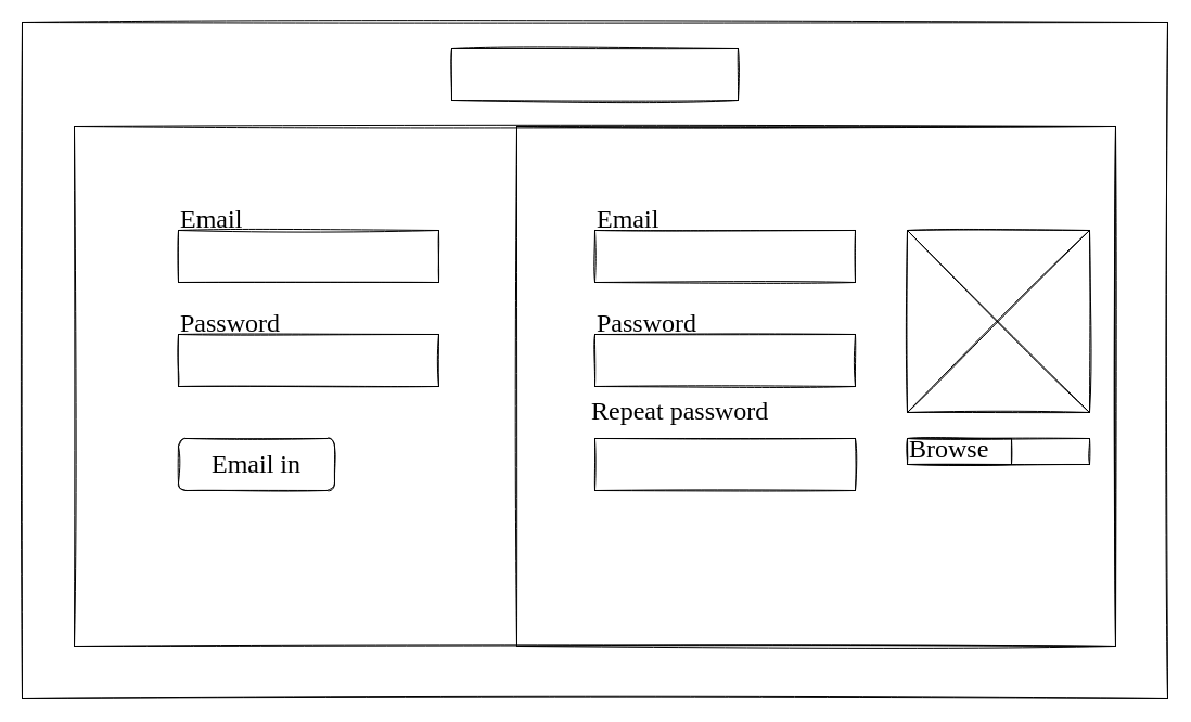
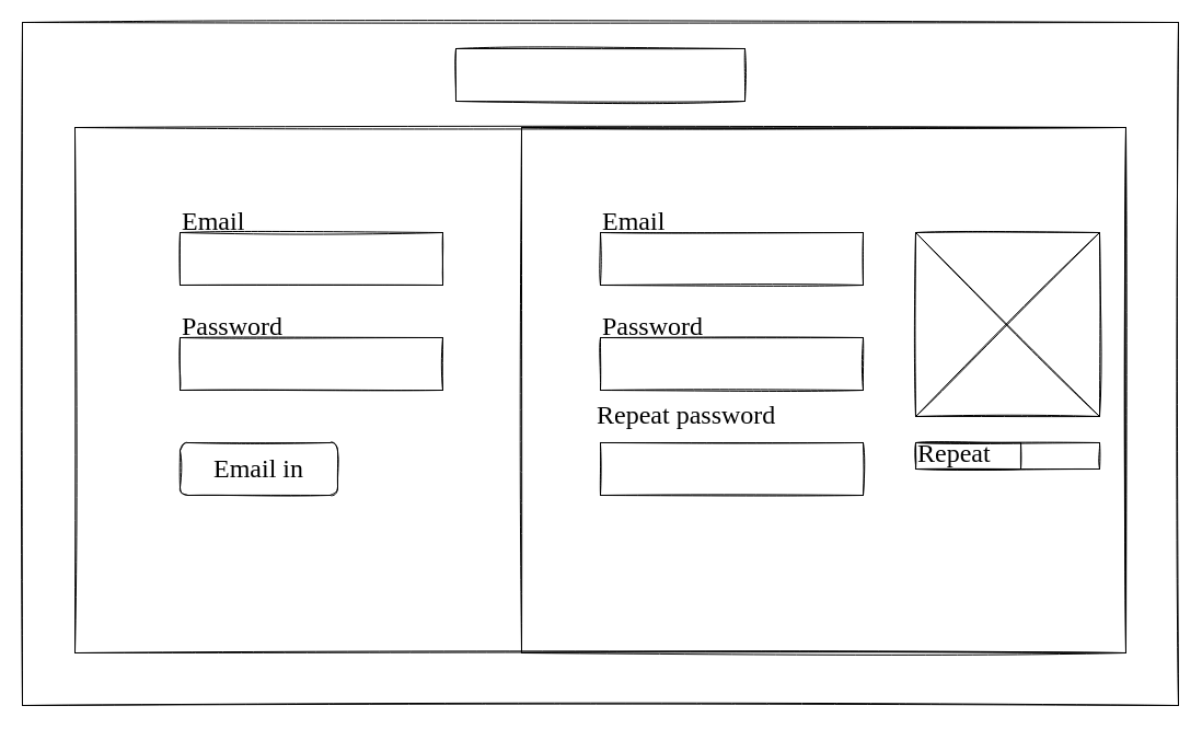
  <mxCell id="0" />
  <mxCell id="1" parent="0" />
  <mxCell id="2" value="" style="rounded=0;whiteSpace=wrap;html=1;fillColor=none;sketch=1;shadow=0;glass=0;" parent="1" vertex="1"><mxGeometry x="20" y="20" width="1056" height="624" as="geometry" /></mxCell>
  <mxCell id="3" value="" style="rounded=0;whiteSpace=wrap;html=1;fillColor=none;sketch=1;shadow=0;glass=0;" parent="1" vertex="1"><mxGeometry x="68" y="116" width="960" height="480" as="geometry" /></mxCell>
  <mxCell id="4" value="" style="rounded=0;whiteSpace=wrap;html=1;fillColor=none;sketch=1;shadow=0;glass=0;" parent="1" vertex="1"><mxGeometry x="164" y="212" width="240" height="48" as="geometry" /></mxCell>
  <mxCell id="5" value="" style="rounded=0;whiteSpace=wrap;html=1;fillColor=none;sketch=1;shadow=0;glass=0;" parent="1" vertex="1"><mxGeometry x="164" y="308" width="240" height="48" as="geometry" /></mxCell>
  <mxCell id="6" value="Email" style="text;html=1;strokeColor=none;fillColor=none;align=left;verticalAlign=middle;whiteSpace=wrap;rounded=0;shadow=0;glass=0;sketch=1;fontFamily=Comic Sans MS;fontSize=24;" parent="1" vertex="1"><mxGeometry x="164" y="192" width="240" height="20" as="geometry" /></mxCell>
  <mxCell id="7" value="Password" style="text;html=1;strokeColor=none;fillColor=none;align=left;verticalAlign=middle;whiteSpace=wrap;rounded=0;shadow=0;glass=0;sketch=1;fontFamily=Comic Sans MS;fontSize=24;" parent="1" vertex="1"><mxGeometry x="164" y="288" width="240" height="20" as="geometry" /></mxCell>
  <mxCell id="8" value="Email in" style="rounded=1;whiteSpace=wrap;html=1;shadow=0;glass=0;sketch=1;fontFamily=Comic Sans MS;fontSize=24;fillColor=none;align=center;" parent="1" vertex="1"><mxGeometry x="164" y="404" width="144" height="48" as="geometry" /></mxCell>
  <mxCell id="9" value="" style="rounded=0;whiteSpace=wrap;html=1;shadow=0;glass=0;sketch=1;fontFamily=Comic Sans MS;fontSize=24;fillColor=none;align=left;" parent="1" vertex="1"><mxGeometry x="416" y="44" width="264" height="48" as="geometry" /></mxCell>
  <mxCell id="10" value="" style="rounded=0;whiteSpace=wrap;html=1;fillColor=none;sketch=1;shadow=0;glass=0;" vertex="1" parent="1"><mxGeometry x="548" y="212" width="240" height="48" as="geometry" /></mxCell>
  <mxCell id="11" value="" style="rounded=0;whiteSpace=wrap;html=1;fillColor=none;sketch=1;shadow=0;glass=0;" vertex="1" parent="1"><mxGeometry x="548" y="308" width="240" height="48" as="geometry" /></mxCell>
  <mxCell id="12" value="Email" style="text;html=1;strokeColor=none;fillColor=none;align=left;verticalAlign=middle;whiteSpace=wrap;rounded=0;shadow=0;glass=0;sketch=1;fontFamily=Comic Sans MS;fontSize=24;" vertex="1" parent="1"><mxGeometry x="548" y="192" width="240" height="20" as="geometry" /></mxCell>
  <mxCell id="13" value="Password" style="text;html=1;strokeColor=none;fillColor=none;align=left;verticalAlign=middle;whiteSpace=wrap;rounded=0;shadow=0;glass=0;sketch=1;fontFamily=Comic Sans MS;fontSize=24;" vertex="1" parent="1"><mxGeometry x="548" y="288" width="240" height="20" as="geometry" /></mxCell>
  <mxCell id="14" value="" style="rounded=0;whiteSpace=wrap;html=1;align=center;sketch=1;" vertex="1" parent="1"><mxGeometry x="836" y="212" width="168" height="168" as="geometry" /></mxCell>
  <mxCell id="15" value="" style="endArrow=none;html=1;sketch=1;exitX=0;exitY=1;exitDx=0;exitDy=0;entryX=1;entryY=0;entryDx=0;entryDy=0;" edge="1" parent="1" source="14" target="14"><mxGeometry width="50" height="50" relative="1" as="geometry"><mxPoint x="908" y="310" as="sourcePoint" /><mxPoint x="958" y="260" as="targetPoint" /></mxGeometry></mxCell>
  <mxCell id="16" value="" style="endArrow=none;html=1;sketch=1;exitX=1;exitY=1;exitDx=0;exitDy=0;entryX=0;entryY=0;entryDx=0;entryDy=0;" edge="1" parent="1" source="14" target="14"><mxGeometry width="50" height="50" relative="1" as="geometry"><mxPoint x="932" y="310" as="sourcePoint" /><mxPoint x="836" y="212" as="targetPoint" /></mxGeometry></mxCell>
  <mxCell id="17" value="" style="rounded=0;whiteSpace=wrap;html=1;fillColor=none;sketch=1;shadow=0;glass=0;" vertex="1" parent="1"><mxGeometry x="548" y="404" width="240" height="48" as="geometry" /></mxCell>
  <mxCell id="18" value="Repeat password" style="text;html=1;strokeColor=none;fillColor=none;align=left;verticalAlign=middle;whiteSpace=wrap;rounded=0;shadow=0;glass=0;sketch=1;fontFamily=Comic Sans MS;fontSize=24;" vertex="1" parent="1"><mxGeometry x="543" y="369" width="240" height="20" as="geometry" /></mxCell>
  <mxCell id="19" value="" style="rounded=0;whiteSpace=wrap;html=1;fillColor=none;sketch=1;shadow=0;glass=0;" vertex="1" parent="1"><mxGeometry x="836" y="404" width="168" height="24" as="geometry" /></mxCell>
  <mxCell id="20" value="" style="rounded=0;whiteSpace=wrap;html=1;fillColor=none;sketch=1;shadow=0;glass=0;" vertex="1" parent="1"><mxGeometry x="836" y="404" width="96" height="24" as="geometry" /></mxCell>
- <mxCell id="21" value="Browse" style="text;html=1;strokeColor=none;fillColor=none;align=left;verticalAlign=middle;whiteSpace=wrap;rounded=0;shadow=0;glass=0;sketch=1;fontFamily=Comic Sans MS;fontSize=24;" vertex="1" parent="1"><mxGeometry x="836" y="404" width="240" height="20" as="geometry" /></mxCell>
+ <mxCell id="21" value="Repeat" style="text;html=1;strokeColor=none;fillColor=none;align=left;verticalAlign=middle;whiteSpace=wrap;rounded=0;shadow=0;glass=0;sketch=1;fontFamily=Comic Sans MS;fontSize=24;" vertex="1" parent="1"><mxGeometry x="836" y="404" width="240" height="20" as="geometry" /></mxCell>
  <mxCell id="22" value="" style="rounded=0;whiteSpace=wrap;html=1;fillColor=none;sketch=1;shadow=0;glass=0;" vertex="1" parent="1"><mxGeometry x="476" y="116" width="552" height="480" as="geometry" /></mxCell>
